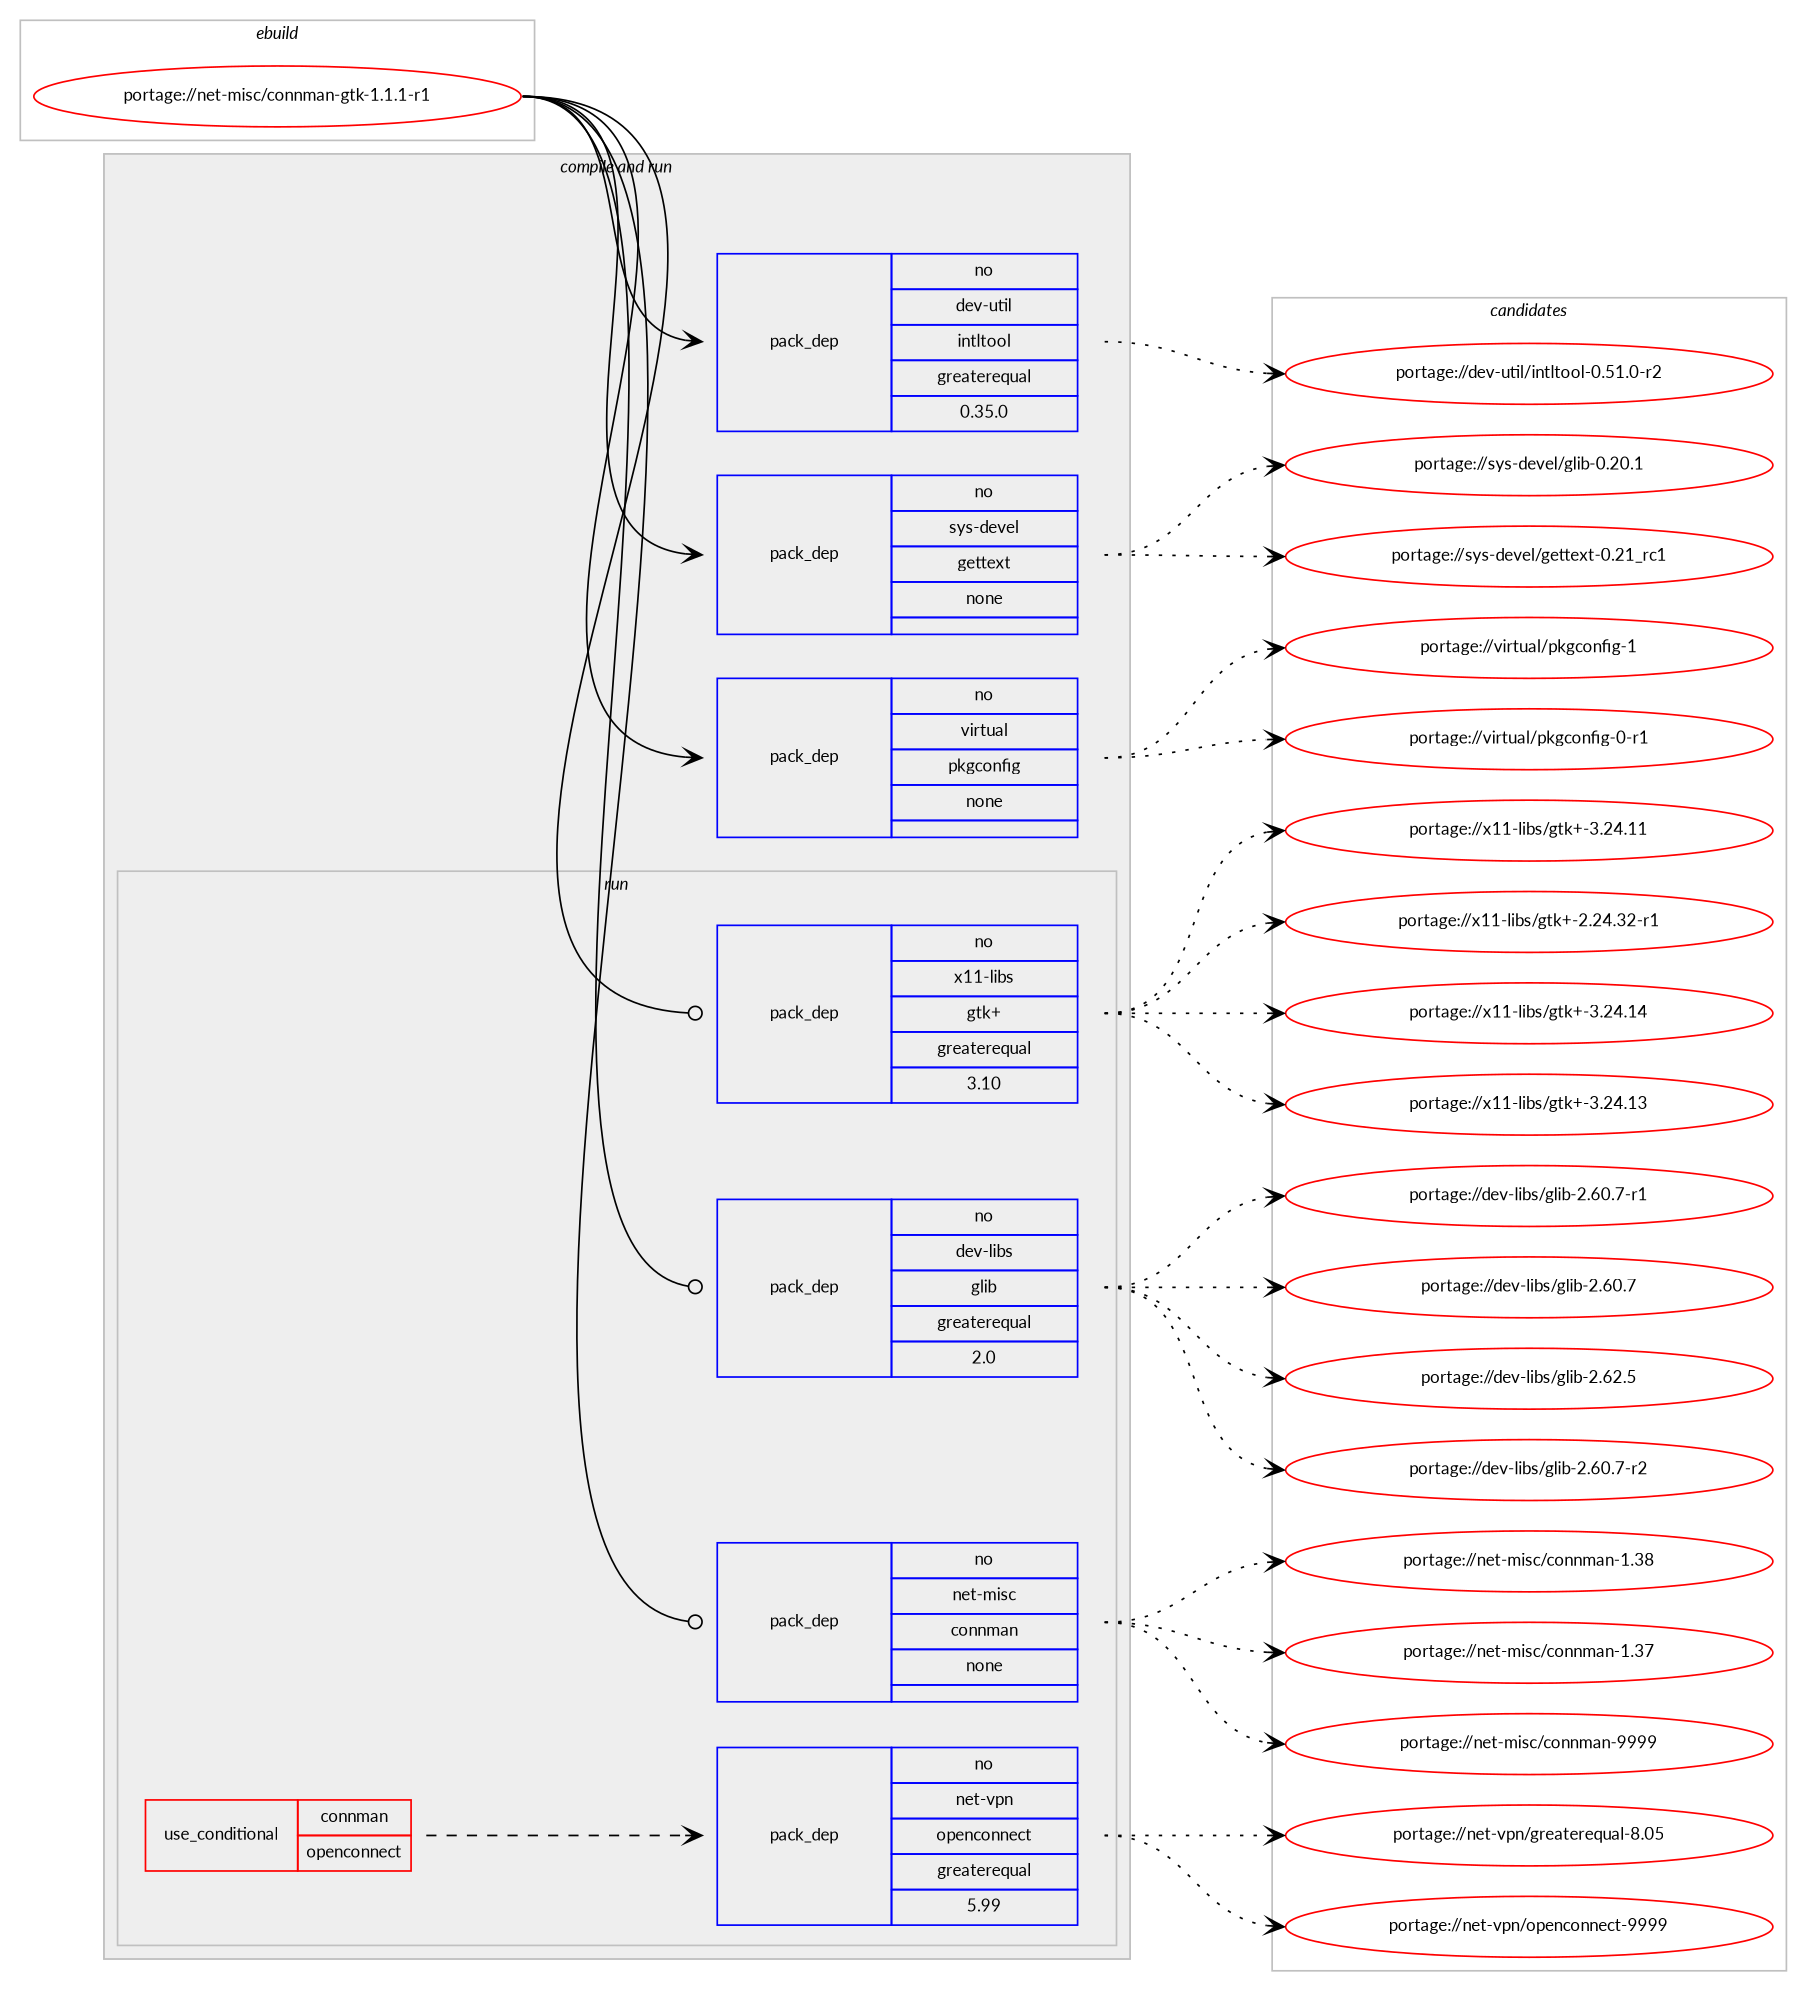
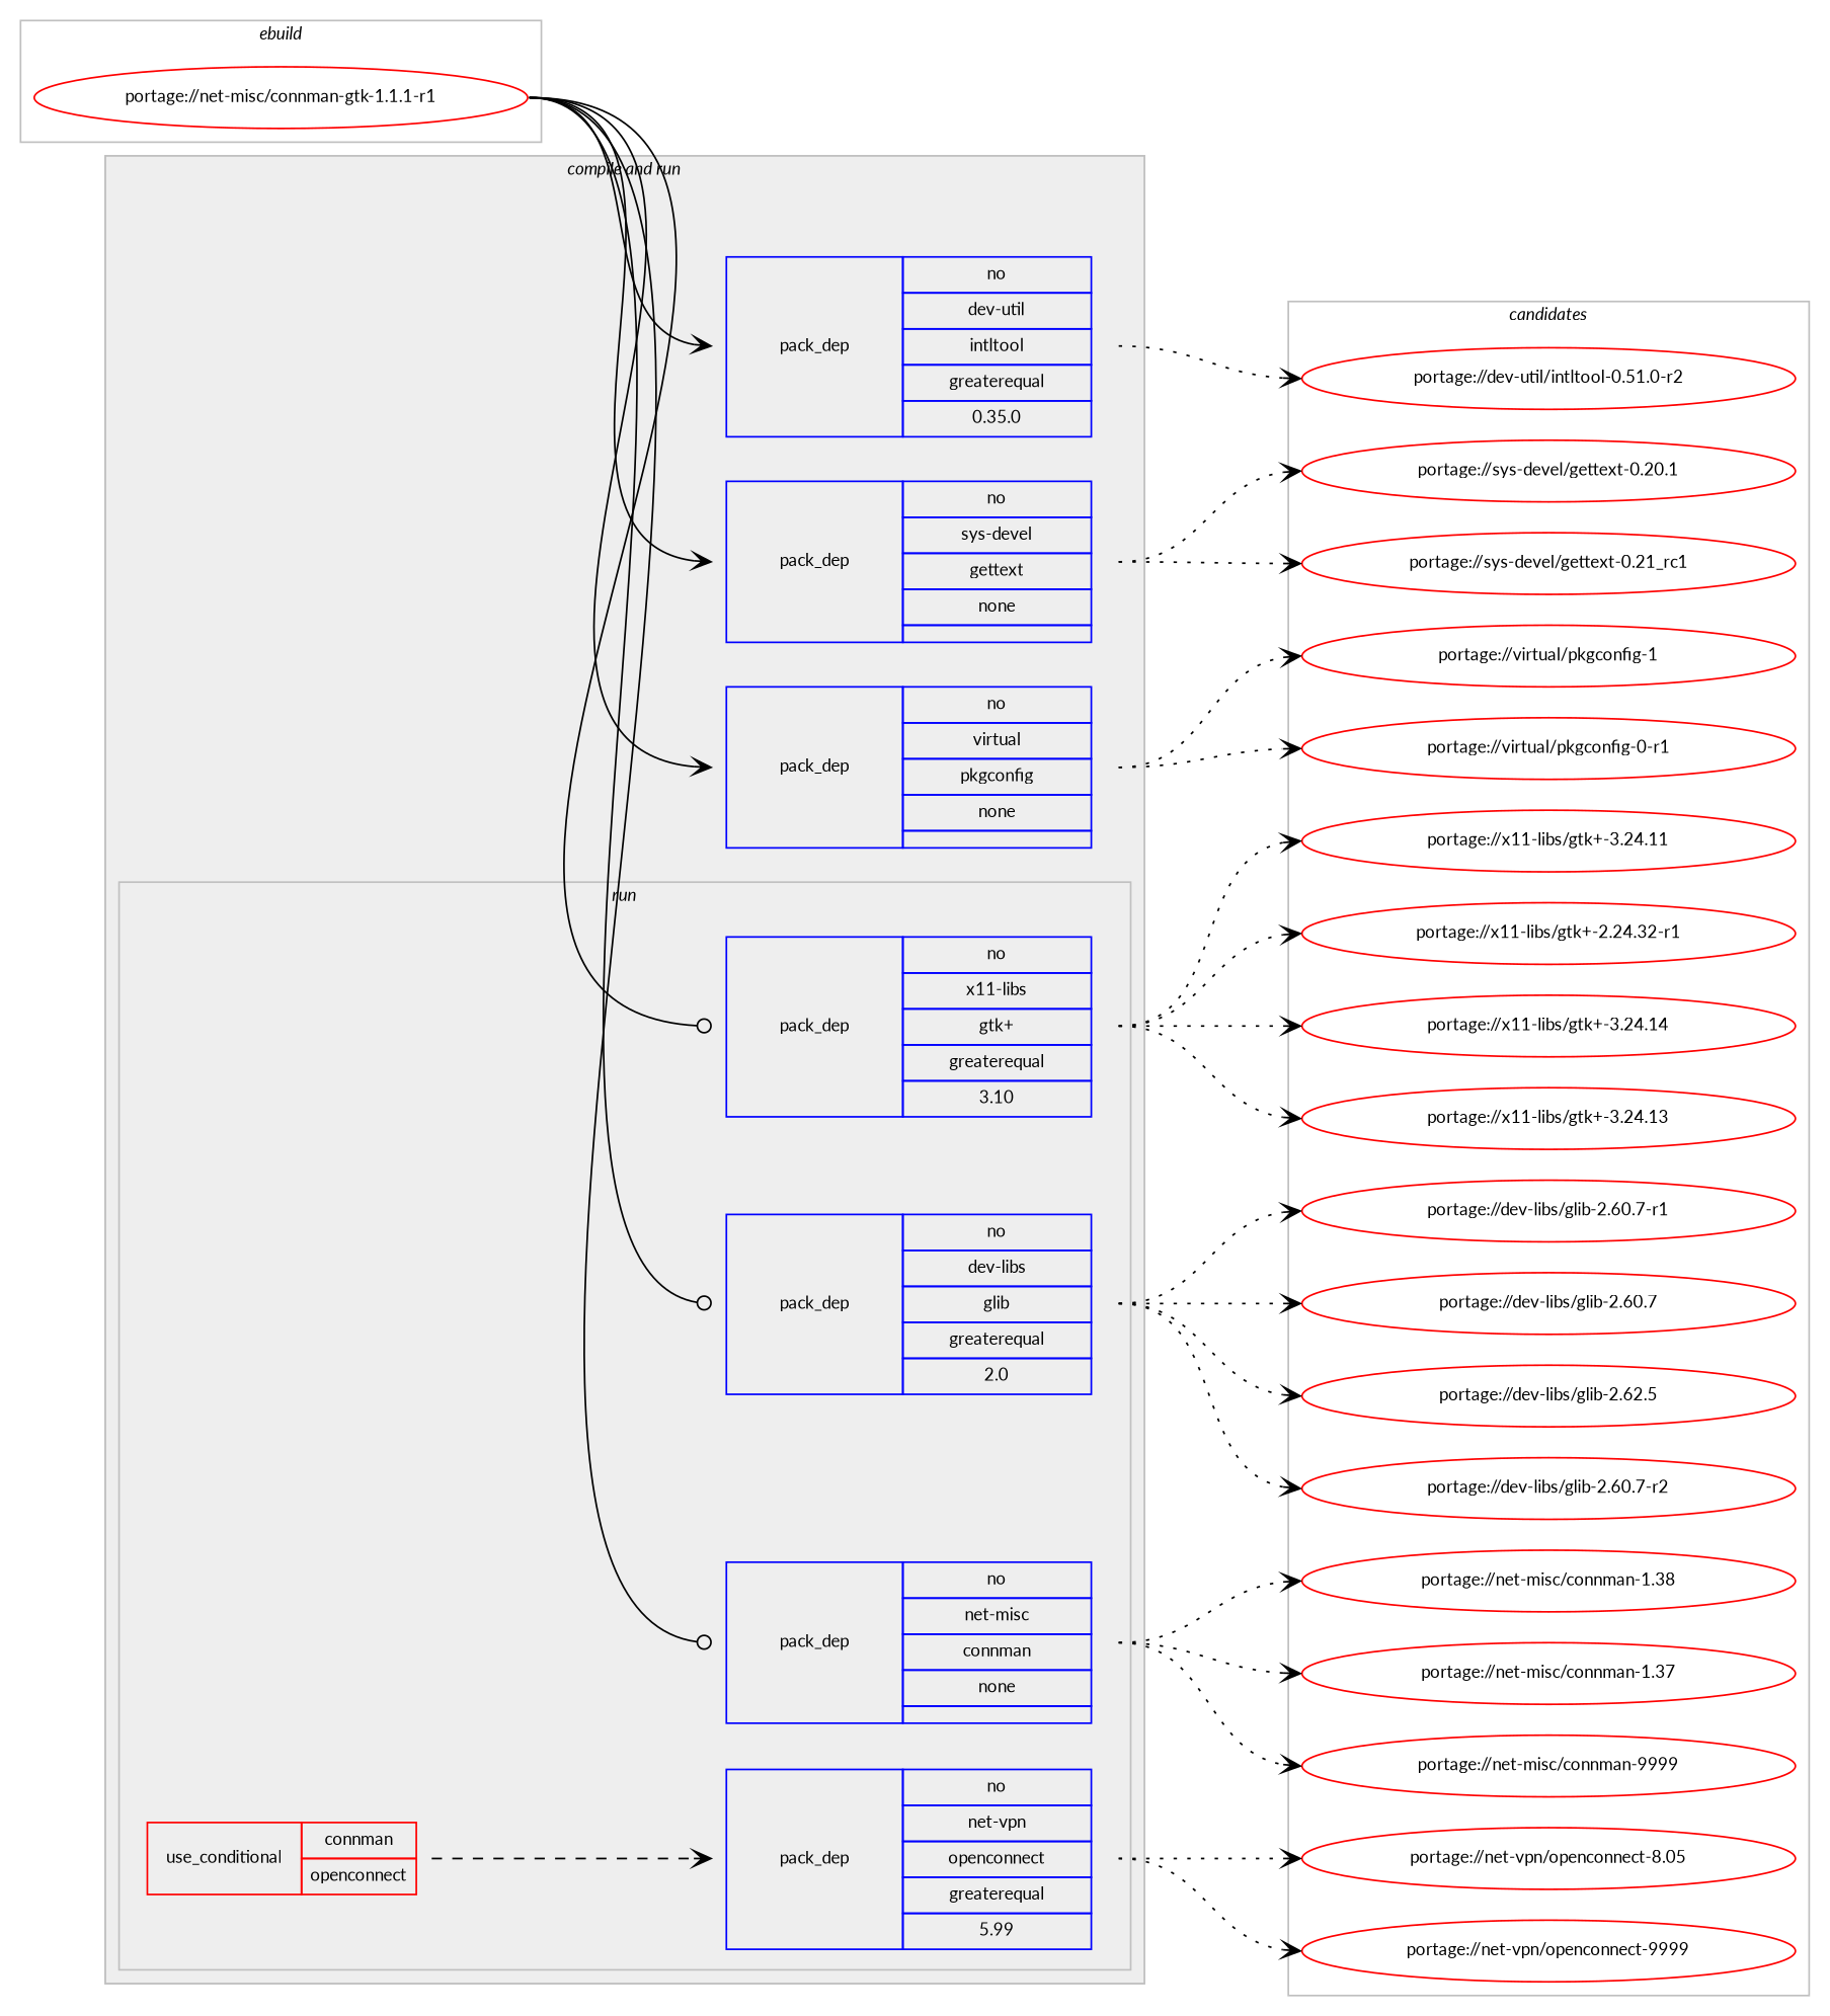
  digraph {
    compound=true
    concentrate=true
    fontname=Lato
    fontsize=10
    newrank=true
    rankdir=LR
    ranksep=1.5
    node [color=red fontname=Lato fontsize=10]
    edge [arrowhead=vee fontname=Lato headport=w style=dotted tailport=e weight=100]
    n1 [label="portage://net-misc/connman-gtk-1.1.1-r1" width=4]
    n2 [color=blue label=<<TABLE BORDER="0" CELLBORDER="1" CELLSPACING="0" CELLPADDING="4" WIDTH="220"><TR><TD ROWSPAN="6" CELLPADDING="30">pack_dep</TD></TR><TR><TD WIDTH="110">no</TD></TR><TR><TD>dev-util</TD></TR><TR><TD>intltool</TD></TR><TR><TD>greaterequal</TD></TR><TR><TD>0.35.0</TD></TR></TABLE>> shape=none]
    n3 [color=blue label=<<TABLE BORDER="0" CELLBORDER="1" CELLSPACING="0" CELLPADDING="4" WIDTH="220"><TR><TD ROWSPAN="6" CELLPADDING="30">pack_dep</TD></TR><TR><TD WIDTH="110">no</TD></TR><TR><TD>sys-devel</TD></TR><TR><TD>gettext</TD></TR><TR><TD>none</TD></TR><TR><TD></TD></TR></TABLE>> shape=none]
    n4 [color=blue label=<<TABLE BORDER="0" CELLBORDER="1" CELLSPACING="0" CELLPADDING="4" WIDTH="220"><TR><TD ROWSPAN="6" CELLPADDING="30">pack_dep</TD></TR><TR><TD WIDTH="110">no</TD></TR><TR><TD>virtual</TD></TR><TR><TD>pkgconfig</TD></TR><TR><TD>none</TD></TR><TR><TD></TD></TR></TABLE>> shape=none]
    n5 [color=blue label=<<TABLE BORDER="0" CELLBORDER="1" CELLSPACING="0" CELLPADDING="4" WIDTH="220"><TR><TD ROWSPAN="6" CELLPADDING="30">pack_dep</TD></TR><TR><TD WIDTH="110">no</TD></TR><TR><TD>net-vpn</TD></TR><TR><TD>openconnect</TD></TR><TR><TD>greaterequal</TD></TR><TR><TD>5.99</TD></TR></TABLE>> shape=none]
    n6 [label=<<TABLE BORDER="0" CELLBORDER="1" CELLSPACING="0" CELLPADDING="4"><TR><TD ROWSPAN="3" CELLPADDING="10">use_conditional</TD></TR><TR><TD>connman</TD></TR><TR><TD>openconnect</TD></TR></TABLE>> shape=none]
    n7 [color=blue label=<<TABLE BORDER="0" CELLBORDER="1" CELLSPACING="0" CELLPADDING="4" WIDTH="220"><TR><TD ROWSPAN="6" CELLPADDING="30">pack_dep</TD></TR><TR><TD WIDTH="110">no</TD></TR><TR><TD>dev-libs</TD></TR><TR><TD>glib</TD></TR><TR><TD>greaterequal</TD></TR><TR><TD>2.0</TD></TR></TABLE>> shape=none]
    n8 [color=blue label=<<TABLE BORDER="0" CELLBORDER="1" CELLSPACING="0" CELLPADDING="4" WIDTH="220"><TR><TD ROWSPAN="6" CELLPADDING="30">pack_dep</TD></TR><TR><TD WIDTH="110">no</TD></TR><TR><TD>net-misc</TD></TR><TR><TD>connman</TD></TR><TR><TD>none</TD></TR><TR><TD></TD></TR></TABLE>> shape=none]
    n9 [color=blue label=<<TABLE BORDER="0" CELLBORDER="1" CELLSPACING="0" CELLPADDING="4" WIDTH="220"><TR><TD ROWSPAN="6" CELLPADDING="30">pack_dep</TD></TR><TR><TD WIDTH="110">no</TD></TR><TR><TD>x11-libs</TD></TR><TR><TD>gtk+</TD></TR><TR><TD>greaterequal</TD></TR><TR><TD>3.10</TD></TR></TABLE>> shape=none]
    n10 [label="portage://sys-devel/gettext-0.21_rc1" width=4]
-   n11 [label="portage://sys-devel/glib-0.20.1" width=4]
+   n11 [label="portage://sys-devel/gettext-0.20.1" width=4]
    n12 [label="portage://dev-util/intltool-0.51.0-r2" width=4]
    n13 [label="portage://virtual/pkgconfig-1" width=4]
    n14 [label="portage://virtual/pkgconfig-0-r1" width=4]
    n15 [label="portage://net-vpn/openconnect-9999" width=4]
-   n16 [label="portage://net-vpn/greaterequal-8.05" width=4]
+   n16 [label="portage://net-vpn/openconnect-8.05" width=4]
    n17 [label="portage://dev-libs/glib-2.62.5" width=4]
    n18 [label="portage://dev-libs/glib-2.60.7-r2" width=4]
    n19 [label="portage://dev-libs/glib-2.60.7-r1" width=4]
    n20 [label="portage://dev-libs/glib-2.60.7" width=4]
    n21 [label="portage://net-misc/connman-9999" width=4]
    n22 [label="portage://net-misc/connman-1.38" width=4]
    n23 [label="portage://net-misc/connman-1.37" width=4]
    n24 [label="portage://x11-libs/gtk+-3.24.14" width=4]
    n25 [label="portage://x11-libs/gtk+-3.24.13" width=4]
    n26 [label="portage://x11-libs/gtk+-3.24.11" width=4]
    n27 [label="portage://x11-libs/gtk+-2.24.32-r1" width=4]
    subgraph cluster_1 {
      color=gray
      label=<<i>ebuild</i>>
      rank=same
      n1
    }
    subgraph cluster_2 {
      color=gray
      label=<<i>dependencies</i>>
      subgraph cluster_3 {
        color=gray
        fillcolor="#eeeeee"
        label=<<i>compile</i>>
        style=filled
        subgraph sub_4 {
          color=gray
          fillcolor="#eeeeee"
          label=<<i>compile</i>>
          style=filled
          n2
        }
        subgraph sub_5 {
          color=gray
          fillcolor="#eeeeee"
          label=<<i>compile</i>>
          style=filled
          n3
        }
        subgraph sub_6 {
          color=gray
          fillcolor="#eeeeee"
          label=<<i>compile</i>>
          style=filled
          n4
        }
      }
      subgraph cluster_7 {
        color=gray
        fillcolor="#eeeeee"
        label=<<i>compile and run</i>>
        style=filled
      }
      subgraph cluster_8 {
        color=gray
        fillcolor="#eeeeee"
        label=<<i>run</i>>
        style=filled
        subgraph sub_9 {
          color=gray
          fillcolor="#eeeeee"
          label=<<i>run</i>>
          style=filled
          n6
          subgraph sub_10 {
            color=gray
            fillcolor="#eeeeee"
            label=<<i>run</i>>
            style=filled
            n5
          }
        }
        subgraph sub_11 {
          color=gray
          fillcolor="#eeeeee"
          label=<<i>run</i>>
          style=filled
          n7
        }
        subgraph sub_12 {
          color=gray
          fillcolor="#eeeeee"
          label=<<i>run</i>>
          style=filled
          n8
        }
        subgraph sub_13 {
          color=gray
          fillcolor="#eeeeee"
          label=<<i>run</i>>
          style=filled
          n9
        }
      }
    }
    subgraph cluster_14 {
      color=gray
      label=<<i>candidates</i>>
      rank=same
      subgraph sub_15 {
        color=black
        label=<<i>candidates</i>>
        nodesep=1
        rank=same
        n10
        n11
      }
      subgraph sub_16 {
        color=black
        label=<<i>candidates</i>>
        nodesep=1
        rank=same
        n12
      }
      subgraph sub_17 {
        color=black
        label=<<i>candidates</i>>
        nodesep=1
        rank=same
        n13
        n14
      }
      subgraph sub_18 {
        color=black
        label=<<i>candidates</i>>
        nodesep=1
        rank=same
        n15
        n16
      }
      subgraph sub_19 {
        color=black
        label=<<i>candidates</i>>
        nodesep=1
        rank=same
        n17
        n18
        n19
        n20
      }
      subgraph sub_20 {
        color=black
        label=<<i>candidates</i>>
        nodesep=1
        rank=same
        n21
        n22
        n23
      }
      subgraph sub_21 {
        color=black
        label=<<i>candidates</i>>
        nodesep=1
        rank=same
        n24
        n25
        n26
        n27
      }
    }
    n1 -> n2 [style=solid weight=20]
    n1 -> n3 [style=solid weight=20]
    n1 -> n4 [style=solid weight=20]
    n1 -> n7 [arrowhead=odot style=solid weight=20]
    n1 -> n8 [arrowhead=odot style=solid weight=20]
    n1 -> n9 [arrowhead=odot style=solid weight=20]
    n2 -> n12
    n3 -> n10
    n3 -> n11
    n4 -> n13
    n4 -> n14
    n5 -> n15
    n5 -> n16
    n6 -> n5 [style=dashed weight=20]
    n7 -> n17
    n7 -> n18
    n7 -> n19
    n7 -> n20
    n8 -> n21
    n8 -> n22
    n8 -> n23
    n9 -> n24
    n9 -> n25
    n9 -> n26
    n9 -> n27
  }
